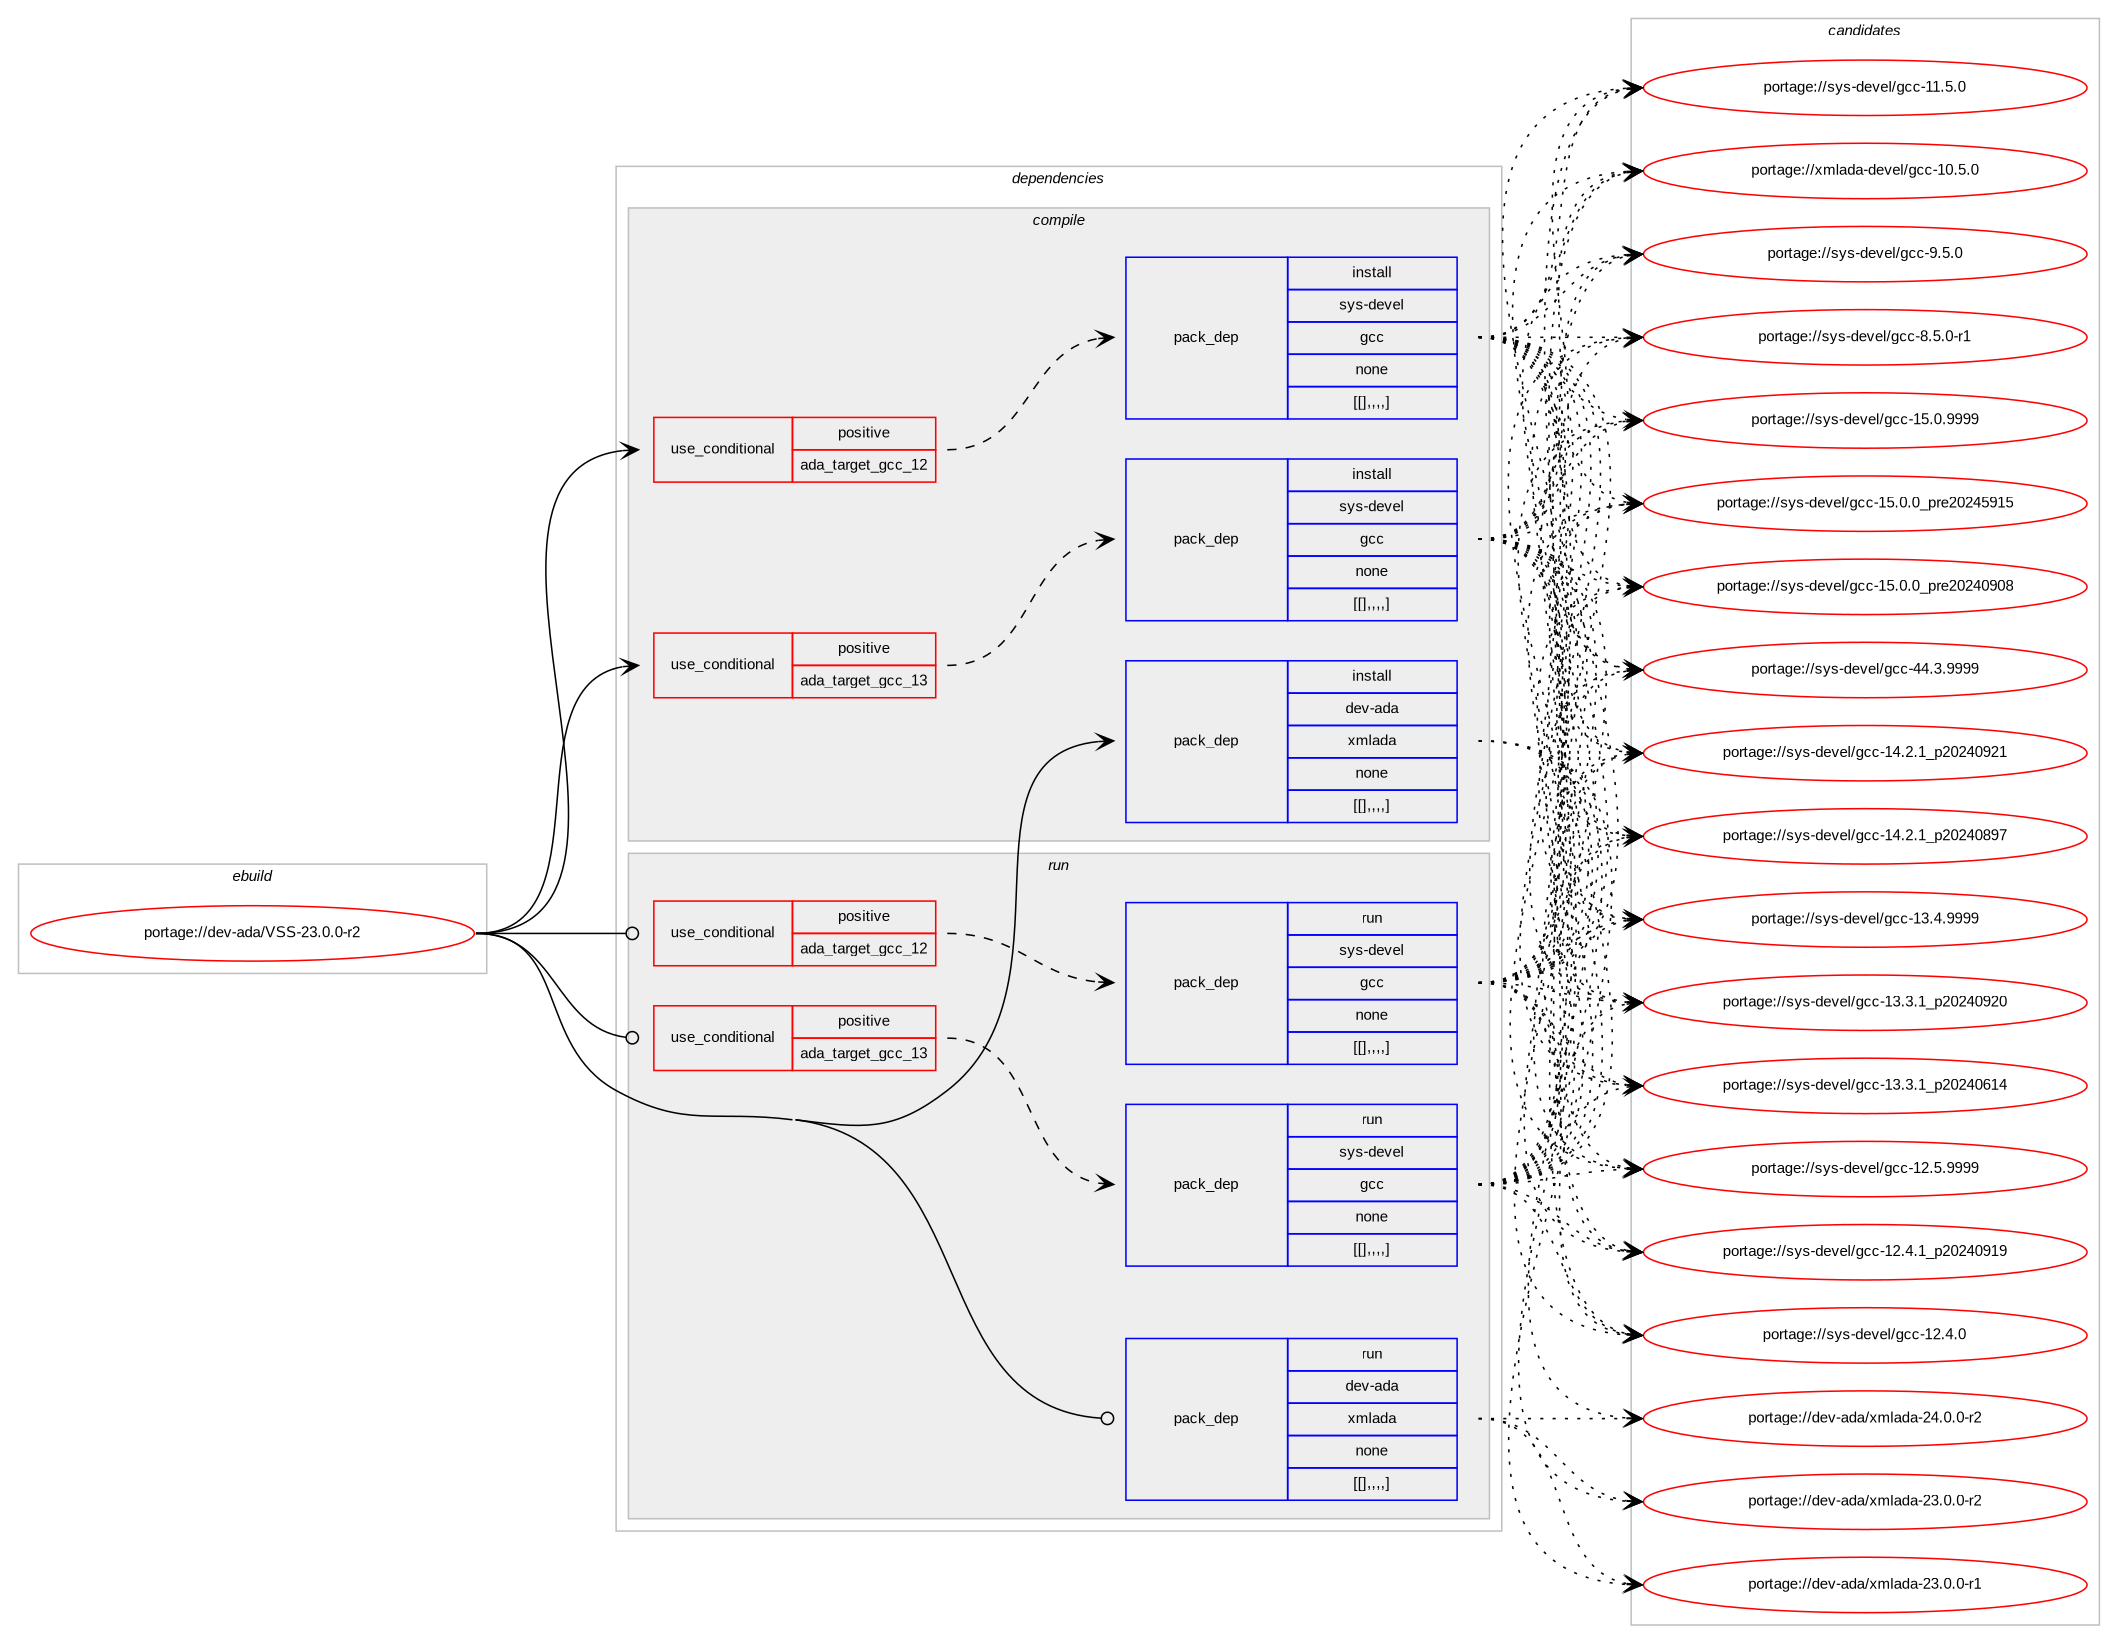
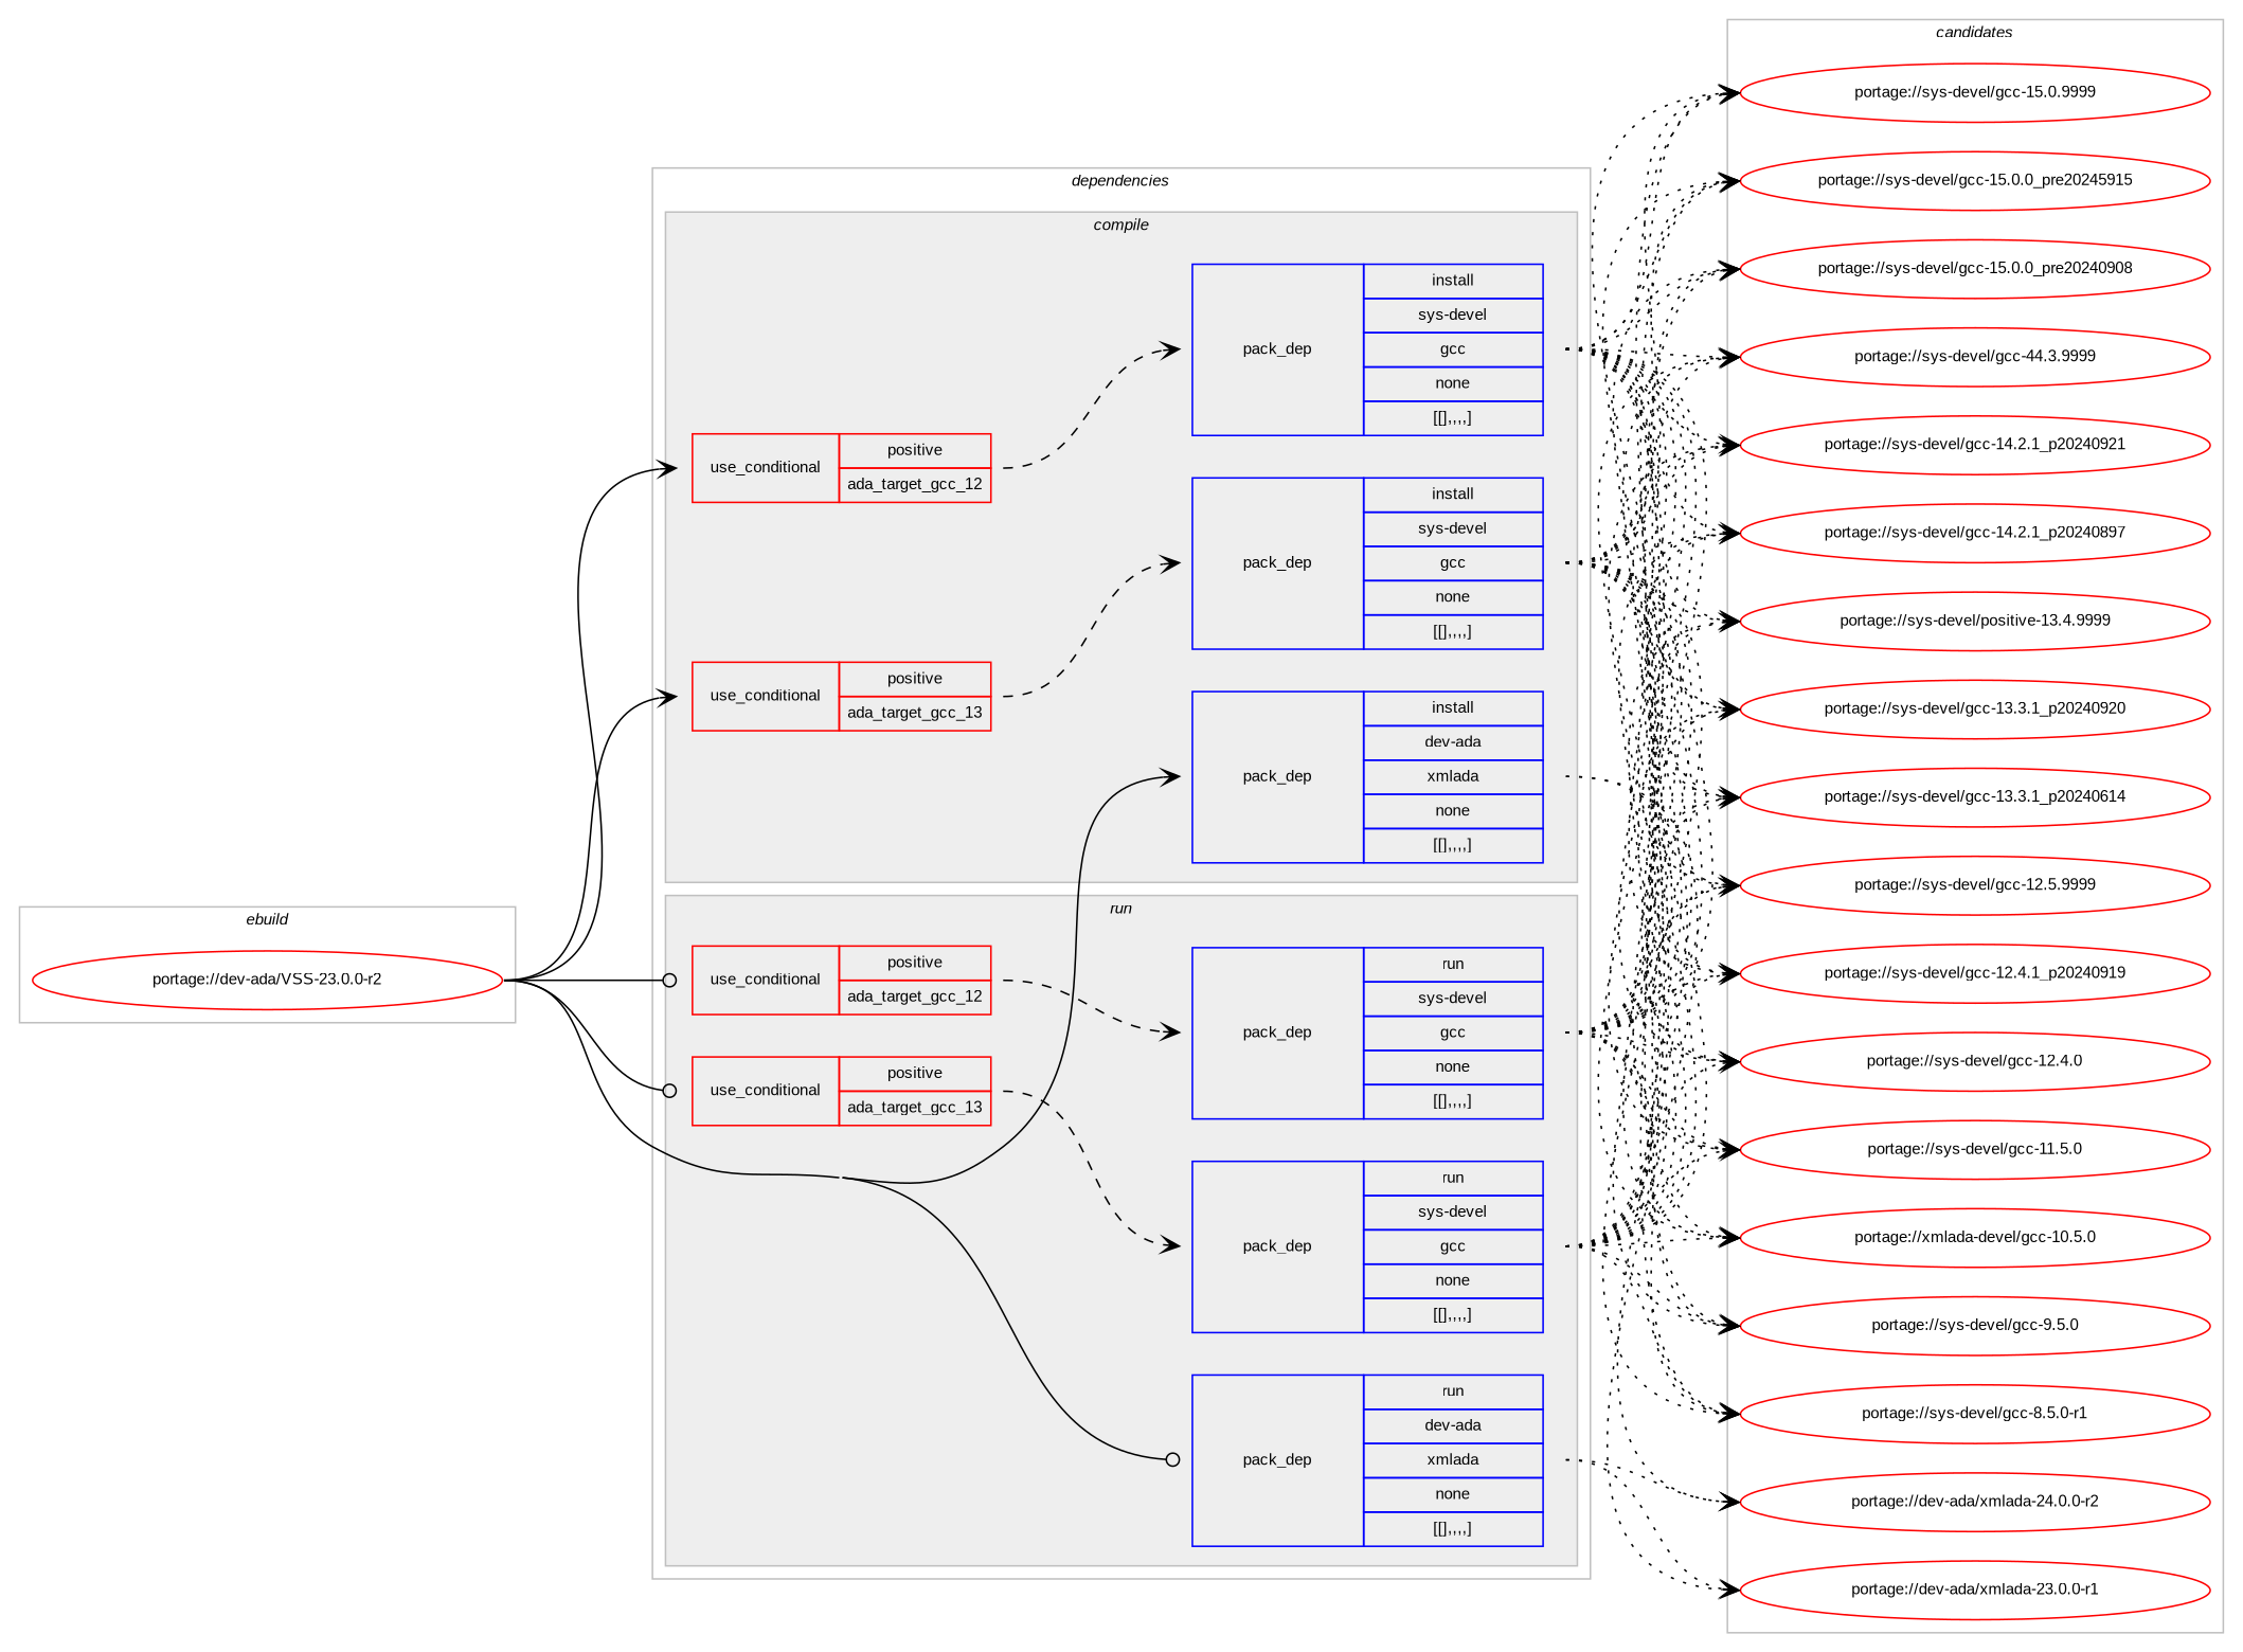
  digraph {
    compound=true
    concentrate=true
    fontname="Liberation Sans"
    fontsize=10
    newrank=true
    rankdir=LR
    ranksep=1.5
    node [color=red fontname="Liberation Sans" fontsize=10]
    edge [arrowhead=vee fontname="Liberation Sans" headport=w style=dotted tailport=e weight=100]
    n1 [label="portage://dev-ada/VSS-23.0.0-r2" width=4]
    n2 [color=blue label=<<TABLE BORDER="0" CELLBORDER="1" CELLSPACING="0" CELLPADDING="4" WIDTH="220"><TR><TD ROWSPAN="6" CELLPADDING="30">pack_dep</TD></TR><TR><TD WIDTH="110">install</TD></TR><TR><TD>sys-devel</TD></TR><TR><TD>gcc</TD></TR><TR><TD>none</TD></TR><TR><TD>[[],,,,]</TD></TR></TABLE>> shape=none]
    n3 [label=<<TABLE BORDER="0" CELLBORDER="1" CELLSPACING="0" CELLPADDING="4"><TR><TD ROWSPAN="3" CELLPADDING="10">use_conditional</TD></TR><TR><TD>positive</TD></TR><TR><TD>ada_target_gcc_12</TD></TR></TABLE>> shape=none]
    n4 [color=blue label=<<TABLE BORDER="0" CELLBORDER="1" CELLSPACING="0" CELLPADDING="4" WIDTH="220"><TR><TD ROWSPAN="6" CELLPADDING="30">pack_dep</TD></TR><TR><TD WIDTH="110">install</TD></TR><TR><TD>sys-devel</TD></TR><TR><TD>gcc</TD></TR><TR><TD>none</TD></TR><TR><TD>[[],,,,]</TD></TR></TABLE>> shape=none]
    n5 [label=<<TABLE BORDER="0" CELLBORDER="1" CELLSPACING="0" CELLPADDING="4"><TR><TD ROWSPAN="3" CELLPADDING="10">use_conditional</TD></TR><TR><TD>positive</TD></TR><TR><TD>ada_target_gcc_13</TD></TR></TABLE>> shape=none]
    n6 [color=blue label=<<TABLE BORDER="0" CELLBORDER="1" CELLSPACING="0" CELLPADDING="4" WIDTH="220"><TR><TD ROWSPAN="6" CELLPADDING="30">pack_dep</TD></TR><TR><TD WIDTH="110">install</TD></TR><TR><TD>dev-ada</TD></TR><TR><TD>xmlada</TD></TR><TR><TD>none</TD></TR><TR><TD>[[],,,,]</TD></TR></TABLE>> shape=none]
    n7 [color=blue label=<<TABLE BORDER="0" CELLBORDER="1" CELLSPACING="0" CELLPADDING="4" WIDTH="220"><TR><TD ROWSPAN="6" CELLPADDING="30">pack_dep</TD></TR><TR><TD WIDTH="110">run</TD></TR><TR><TD>sys-devel</TD></TR><TR><TD>gcc</TD></TR><TR><TD>none</TD></TR><TR><TD>[[],,,,]</TD></TR></TABLE>> shape=none]
    n8 [label=<<TABLE BORDER="0" CELLBORDER="1" CELLSPACING="0" CELLPADDING="4"><TR><TD ROWSPAN="3" CELLPADDING="10">use_conditional</TD></TR><TR><TD>positive</TD></TR><TR><TD>ada_target_gcc_12</TD></TR></TABLE>> shape=none]
    n9 [color=blue label=<<TABLE BORDER="0" CELLBORDER="1" CELLSPACING="0" CELLPADDING="4" WIDTH="220"><TR><TD ROWSPAN="6" CELLPADDING="30">pack_dep</TD></TR><TR><TD WIDTH="110">run</TD></TR><TR><TD>sys-devel</TD></TR><TR><TD>gcc</TD></TR><TR><TD>none</TD></TR><TR><TD>[[],,,,]</TD></TR></TABLE>> shape=none]
    n10 [label=<<TABLE BORDER="0" CELLBORDER="1" CELLSPACING="0" CELLPADDING="4"><TR><TD ROWSPAN="3" CELLPADDING="10">use_conditional</TD></TR><TR><TD>positive</TD></TR><TR><TD>ada_target_gcc_13</TD></TR></TABLE>> shape=none]
    n11 [color=blue label=<<TABLE BORDER="0" CELLBORDER="1" CELLSPACING="0" CELLPADDING="4" WIDTH="220"><TR><TD ROWSPAN="6" CELLPADDING="30">pack_dep</TD></TR><TR><TD WIDTH="110">run</TD></TR><TR><TD>dev-ada</TD></TR><TR><TD>xmlada</TD></TR><TR><TD>none</TD></TR><TR><TD>[[],,,,]</TD></TR></TABLE>> shape=none]
    n12 [label="portage://sys-devel/gcc-15.0.9999" width=4]
    n13 [label="portage://sys-devel/gcc-15.0.0_pre20245915" width=4]
    n14 [label="portage://sys-devel/gcc-15.0.0_pre20240908" width=4]
    n15 [label="portage://sys-devel/gcc-44.3.9999" width=4]
    n16 [label="portage://sys-devel/gcc-14.2.1_p20240921" width=4]
    n17 [label="portage://sys-devel/gcc-14.2.1_p20240897" width=4]
-   n18 [label="portage://sys-devel/gcc-13.4.9999" width=4]
+   n18 [label="portage://sys-devel/positive-13.4.9999" width=4]
    n19 [label="portage://sys-devel/gcc-13.3.1_p20240920" width=4]
    n20 [label="portage://sys-devel/gcc-13.3.1_p20240614" width=4]
    n21 [label="portage://sys-devel/gcc-12.5.9999" width=4]
    n22 [label="portage://sys-devel/gcc-12.4.1_p20240919" width=4]
    n23 [label="portage://sys-devel/gcc-12.4.0" width=4]
    n24 [label="portage://sys-devel/gcc-11.5.0" width=4]
    n25 [label="portage://xmlada-devel/gcc-10.5.0" width=4]
    n26 [label="portage://sys-devel/gcc-9.5.0" width=4]
    n27 [label="portage://sys-devel/gcc-8.5.0-r1" width=4]
    n28 [label="portage://dev-ada/xmlada-24.0.0-r2" width=4]
-   n29 [label="portage://dev-ada/xmlada-23.0.0-r2" width=4]
    n30 [label="portage://dev-ada/xmlada-23.0.0-r1" width=4]
    subgraph cluster_1 {
      color=gray
      label=<<i>ebuild</i>>
      n1
    }
    subgraph cluster_2 {
      color=gray
      label=<<i>dependencies</i>>
      subgraph cluster_3 {
        color=gray
        fillcolor="#eeeeee"
        label=<<i>compile</i>>
        style=filled
        subgraph sub_4 {
          color=gray
          fillcolor="#eeeeee"
          label=<<i>compile</i>>
          style=filled
          n3
          subgraph sub_5 {
            color=gray
            fillcolor="#eeeeee"
            label=<<i>compile</i>>
            style=filled
            n2
          }
        }
        subgraph sub_6 {
          color=gray
          fillcolor="#eeeeee"
          label=<<i>compile</i>>
          style=filled
          n5
          subgraph sub_7 {
            color=gray
            fillcolor="#eeeeee"
            label=<<i>compile</i>>
            style=filled
            n4
          }
        }
        subgraph sub_8 {
          color=gray
          fillcolor="#eeeeee"
          label=<<i>compile</i>>
          style=filled
          n6
        }
      }
      subgraph cluster_9 {
        color=gray
        fillcolor="#eeeeee"
        label=<<i>compile and run</i>>
        style=filled
      }
      subgraph cluster_10 {
        color=gray
        fillcolor="#eeeeee"
        label=<<i>run</i>>
        style=filled
        subgraph sub_11 {
          color=gray
          fillcolor="#eeeeee"
          label=<<i>run</i>>
          style=filled
          n8
          subgraph sub_12 {
            color=gray
            fillcolor="#eeeeee"
            label=<<i>run</i>>
            style=filled
            n7
          }
        }
        subgraph sub_13 {
          color=gray
          fillcolor="#eeeeee"
          label=<<i>run</i>>
          style=filled
          n10
          subgraph sub_14 {
            color=gray
            fillcolor="#eeeeee"
            label=<<i>run</i>>
            style=filled
            n9
          }
        }
        subgraph sub_15 {
          color=gray
          fillcolor="#eeeeee"
          label=<<i>run</i>>
          style=filled
          n11
        }
      }
    }
    subgraph cluster_16 {
      color=gray
      label=<<i>candidates</i>>
      rank=same
      subgraph sub_17 {
        color=black
        label=<<i>candidates</i>>
        nodesep=1
        rank=same
        n12
        n13
        n14
        n15
        n16
        n17
        n18
        n19
        n20
        n21
        n22
        n23
        n24
        n25
        n26
        n27
      }
      subgraph sub_18 {
        color=black
        label=<<i>candidates</i>>
        nodesep=1
        rank=same
        n12
        n13
        n14
        n15
        n16
        n17
        n18
        n19
        n20
        n21
        n22
        n23
        n24
        n25
        n26
        n27
      }
      subgraph sub_19 {
        color=black
        label=<<i>candidates</i>>
        nodesep=1
        rank=same
        n28
-       n29
        n30
      }
      subgraph sub_20 {
        color=black
        label=<<i>candidates</i>>
        nodesep=1
        rank=same
        n12
        n13
        n14
        n15
        n16
        n17
        n18
        n19
        n20
        n21
        n22
        n23
        n24
        n25
        n26
        n27
      }
      subgraph sub_21 {
        color=black
        label=<<i>candidates</i>>
        nodesep=1
        rank=same
        n12
        n13
        n14
        n15
        n16
        n17
        n18
        n19
        n20
        n21
        n22
        n23
        n24
        n25
        n26
        n27
      }
      subgraph sub_22 {
        color=black
        label=<<i>candidates</i>>
        nodesep=1
        rank=same
        n28
-       n29
        n30
      }
    }
    n1 -> n3 [style=solid weight=20]
    n1 -> n5 [style=solid weight=20]
    n1 -> n6 [style=solid weight=20]
    n1 -> n8 [arrowhead=odot style=solid weight=20]
    n1 -> n10 [arrowhead=odot style=solid weight=20]
    n1 -> n11 [arrowhead=odot style=solid weight=20]
    n2 -> n12
    n2 -> n13
    n2 -> n14
    n2 -> n15
    n2 -> n16
    n2 -> n17
    n2 -> n18
    n2 -> n19
    n2 -> n20
    n2 -> n21
    n2 -> n22
    n2 -> n23
    n2 -> n24
    n2 -> n25
    n2 -> n26
    n2 -> n27
    n3 -> n2 [style=dashed weight=20]
    n4 -> n12
    n4 -> n13
    n4 -> n14
    n4 -> n15
    n4 -> n16
    n4 -> n17
    n4 -> n18
    n4 -> n19
    n4 -> n20
    n4 -> n21
    n4 -> n22
    n4 -> n23
    n4 -> n24
    n4 -> n25
    n4 -> n26
    n4 -> n27
    n5 -> n4 [style=dashed weight=20]
    n6 -> n28
-   n6 -> n29
    n6 -> n30
    n7 -> n12
    n7 -> n13
    n7 -> n14
    n7 -> n15
    n7 -> n16
    n7 -> n17
    n7 -> n18
    n7 -> n19
    n7 -> n20
    n7 -> n21
    n7 -> n22
    n7 -> n23
    n7 -> n24
    n7 -> n25
    n7 -> n26
    n7 -> n27
    n8 -> n7 [style=dashed weight=20]
    n9 -> n12
    n9 -> n13
    n9 -> n14
    n9 -> n15
    n9 -> n16
    n9 -> n17
    n9 -> n18
    n9 -> n19
    n9 -> n20
    n9 -> n21
    n9 -> n22
    n9 -> n23
    n9 -> n24
    n9 -> n25
    n9 -> n26
    n9 -> n27
    n10 -> n9 [style=dashed weight=20]
    n11 -> n28
-   n11 -> n29
    n11 -> n30
  }
